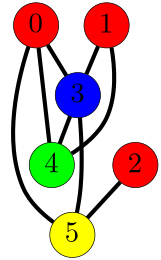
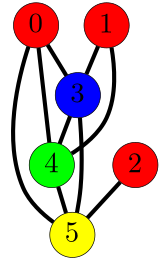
  graph {
    splines=true
    node [color=black fillcolor=red fixedsize=true fontname="Latin Modern Math" fontsize=42 penwidth=1 shape=circle style=filled]
    edge [color=black penwidth=6 style=bold]
    0 [height=0.91667 width=0.91667]
    3 [fillcolor=blue height=0.91667 width=0.91667]
    4 [fillcolor=green height=0.91667 width=0.91667]
    5 [fillcolor=yellow height=0.91667 width=0.91667]
    1 [height=0.91667 width=0.91667]
    2 [height=0.91667 width=0.91667]
    0 -- 3
    0 -- 4
    0 -- 5
    3 -- 4
    3 -- 5
+   4 -- 5
    1 -- 3
    1 -- 4
    2 -- 5
  }
